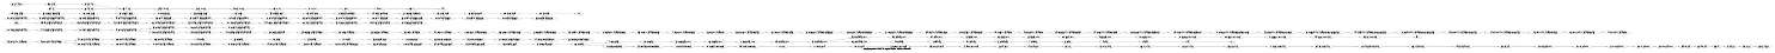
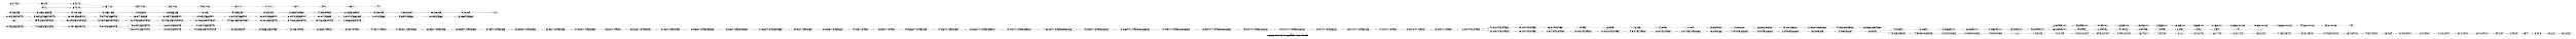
  digraph {
    label="Tree-decomposition of width 4 for register allocator (function _waiter_main)"
    rankdir=LR
    n1 [label="0 | : "]
    n2 [label="1 | 94 : "]
    n3 [label="2 | 93 94 : "]
    n4 [label="3 | 22 93 : "]
    n5 [label="192 | 93 : "]
    n6 [label="4 | 22 92 93 : "]
    n7 [label="5 | 22 91 92 93 : "]
    n8 [label="6 | 22 90 91 93 : "]
    n9 [label="191 | 22 91 93 : "]
    n10 [label="7 | 84 85 90 : 70 71 "]
    n11 [label="103 | 84 85 : 70 71 "]
    n12 [label="8 | 84 85 89 : 70 71 "]
    n13 [label="102 | 85 89 : 70 71 "]
    n14 [label="9 | 85 88 89 : 70 71 "]
    n15 [label="101 | 85 88 : 70 71 "]
    n16 [label="10 | 85 87 88 : 70 71 72 73 "]
    n17 [label="100 | 85 87 : 70 71 72 73 "]
    n18 [label="11 | 85 86 87 : 70 71 72 73 "]
    n19 [label="194 | 86 87 : 70 71 72 73 "]
    n20 [label="195 | 87 : 70 71 72 73 "]
    n21 [label="12 | 22 83 84 93 : 70 71 "]
    n22 [label="189 | 22 84 93 : 70 71 "]
    n23 [label="98 | 22 84 90 93 : 70 71 "]
    n24 [label="13 | 22 82 83 93 : 70 71 "]
    n25 [label="188 | 22 83 93 : 70 71 "]
    n26 [label="14 | 22 81 82 93 : "]
    n27 [label="187 | 22 82 93 : "]
    n28 [label="15 | 22 80 81 93 : 68 69 "]
    n29 [label="186 | 22 81 93 : "]
    n30 [label="173 | 22 25 : 22 23 24 25 "]
    n31 [label="16 | 22 79 80 93 : 66 67 68 69 "]
    n32 [label="185 | 22 80 93 : 68 69 "]
    n33 [label="17 | 22 78 79 93 : 66 67 68 69 "]
    n34 [label="184 | 22 79 93 : 66 67 68 69 "]
    n35 [label="18 | 22 77 78 93 : 48 49 50 51 66 67 "]
    n36 [label="183 | 22 78 93 : 66 67 "]
    n37 [label="19 | 22 76 77 93 : 48 49 50 51 "]
    n38 [label="182 | 22 77 93 : 48 49 50 51 "]
    n39 [label="20 | 22 75 76 77 93 : 48 49 50 51 "]
    n40 [label="21 | 22 74 75 77 93 : 48 49 50 51 "]
    n41 [label="181 | 22 75 77 93 : 48 49 50 51 "]
+   n42 [label="22 | 22 72 73 74 77 : 48 49 50 51 "]
    n43 [label="148 | 22 73 74 77 : 48 49 50 51 "]
    n44 [label="96 | 22 73 74 77 93 : 48 49 50 51 "]
    n45 [label="23 | 22 71 72 74 77 : 48 49 50 51 64 65 "]
    n46 [label="147 | 22 72 74 77 : 48 49 50 51 "]
    n47 [label="24 | 22 70 71 74 77 : 48 49 50 51 60 61 64 65 "]
    n48 [label="146 | 22 71 74 77 : 48 49 50 51 64 65 "]
    n49 [label="25 | 22 69 70 74 77 : 48 49 50 51 60 61 62 63 64 65 "]
    n50 [label="145 | 22 70 74 77 : 48 49 50 51 60 61 64 65 "]
    n51 [label="26 | 22 68 69 74 77 : 48 49 50 51 60 61 62 63 64 65 "]
    n52 [label="144 | 22 69 74 77 : 48 49 50 51 60 61 62 63 64 65 "]
    n53 [label="27 | 22 67 68 74 77 : 48 49 50 51 58 59 60 61 62 63 "]
    n54 [label="143 | 22 68 74 77 : 48 49 50 51 60 61 62 63 "]
    n55 [label="28 | 22 66 67 74 77 : 48 49 50 51 58 59 60 61 "]
    n56 [label="142 | 22 67 74 77 : 48 49 50 51 58 59 60 61 "]
    n57 [label="29 | 22 65 66 74 77 : 48 49 50 51 58 59 "]
    n58 [label="141 | 22 66 74 77 : 48 49 50 51 58 59 "]
    n59 [label="30 | 22 64 65 77 : 48 49 50 51 56 57 "]
    n60 [label="140 | 22 65 77 : 48 49 50 51 "]
    n61 [label="196 | 22 65 74 77 : 48 49 50 51 "]
    n62 [label="31 | 22 63 64 77 : 48 49 50 51 54 55 56 57 "]
    n63 [label="139 | 22 64 77 : 48 49 50 51 56 57 "]
    n64 [label="32 | 22 62 63 77 : 48 49 50 51 54 55 56 57 "]
    n65 [label="138 | 22 63 77 : 48 49 50 51 54 55 56 57 "]
    n66 [label="33 | 22 61 62 77 : 48 49 50 51 54 55 "]
    n67 [label="137 | 22 62 77 : 48 49 50 51 54 55 "]
    n68 [label="34 | 22 60 61 77 : 48 49 50 51 52 53 "]
    n69 [label="136 | 22 61 77 : 48 49 50 51 "]
    n70 [label="35 | 22 59 60 77 : 48 49 50 51 52 53 "]
    n71 [label="135 | 22 60 77 : 48 49 50 51 52 53 "]
    n72 [label="36 | 22 58 59 77 : 48 49 50 51 52 53 "]
    n73 [label="134 | 22 59 77 : 48 49 50 51 52 53 "]
    n74 [label="37 | 22 57 58 77 : 48 49 50 51 52 53 "]
    n75 [label="133 | 22 58 77 : 48 49 50 51 52 53 "]
    n76 [label="38 | 22 56 57 : 48 49 50 51 "]
    n77 [label="132 | 22 57 : 48 49 50 51 "]
    n78 [label="197 | 22 57 77 : 48 49 50 51 "]
    n79 [label="39 | 22 55 56 : 34 35 48 49 50 51 "]
    n80 [label="131 | 22 56 : 48 49 50 51 "]
    n81 [label="40 | 22 54 55 : 34 35 42 43 44 45 48 49 "]
    n82 [label="130 | 22 55 : 34 35 48 49 "]
    n83 [label="41 | 47 53 54 : 34 35 42 43 44 45 "]
    n84 [label="111 | 47 54 : 34 35 42 43 44 45 "]
    n85 [label="94 | 22 47 54 : 34 35 42 43 44 45 "]
    n86 [label="42 | 47 52 53 : 34 35 42 43 44 45 "]
    n87 [label="110 | 47 53 : 34 35 42 43 44 45 "]
    n88 [label="43 | 47 51 52 : 34 35 42 43 44 45 "]
    n89 [label="109 | 47 52 : 34 35 42 43 44 45 "]
    n90 [label="44 | 47 50 51 : 34 35 42 43 44 45 46 47 "]
    n91 [label="108 | 47 51 : 34 35 42 43 44 45 "]
    n92 [label="45 | 47 49 50 : 34 35 42 43 44 45 46 47 "]
    n93 [label="107 | 47 50 : 34 35 42 43 44 45 46 47 "]
    n94 [label="46 | 47 48 49 : 34 35 42 43 44 45 46 47 "]
    n95 [label="106 | 47 49 : 34 35 42 43 44 45 46 47 "]
    n96 [label="47 | 22 46 47 : 34 35 42 43 44 45 "]
    n97 [label="127 | 22 46 : 34 35 42 43 44 45 "]
    n98 [label="48 | 22 45 46 : 34 35 38 39 42 43 44 45 "]
    n99 [label="126 | 22 45 : 34 35 38 39 42 43 "]
    n100 [label="49 | 22 44 45 : 34 35 38 39 42 43 "]
    n101 [label="125 | 22 44 : 34 35 38 39 "]
    n102 [label="50 | 22 43 44 : 34 35 38 39 40 41 "]
    n103 [label="124 | 22 43 : 34 35 38 39 40 41 "]
    n104 [label="51 | 22 42 43 : 34 35 38 39 40 41 "]
    n105 [label="123 | 22 42 : 34 35 38 39 40 41 "]
    n106 [label="52 | 22 41 42 : 34 35 38 39 40 41 "]
    n107 [label="122 | 22 41 : 34 35 38 39 "]
    n108 [label="53 | 22 40 41 : 34 35 36 37 38 39 "]
    n109 [label="121 | 22 40 : 34 35 36 37 "]
    n110 [label="54 | 22 39 40 : 34 35 36 37 "]
    n111 [label="120 | 22 39 : 34 35 36 37 "]
    n112 [label="55 | 22 38 39 : 34 35 36 37 "]
    n113 [label="119 | 22 38 : 34 35 "]
    n114 [label="56 | 22 37 38 : 32 33 34 35 "]
    n115 [label="118 | 22 37 : 32 33 "]
    n116 [label="57 | 22 36 37 : 32 33 "]
    n117 [label="117 | 22 36 : 32 33 "]
    n118 [label="58 | 22 35 36 : 32 33 "]
    n119 [label="116 | 22 35 : "]
    n120 [label="59 | 22 34 35 : 30 31 "]
    n121 [label="115 | 22 34 : 30 31 "]
    n122 [label="60 | 22 33 34 : 28 29 30 31 "]
    n123 [label="114 | 22 33 : 28 29 30 31 "]
    n124 [label="61 | 22 32 33 : 28 29 30 31 "]
    n125 [label="113 | 22 32 : 28 29 "]
    n126 [label="62 | 22 31 32 : 28 29 "]
    n127 [label="200 | 31 32 : 28 29 "]
    n128 [label="201 | 32 : 28 29 "]
    n129 [label="63 | 22 30 93 : "]
    n130 [label="178 | 22 30 : "]
    n131 [label="64 | 22 29 30 : "]
    n132 [label="177 | 22 29 : "]
    n133 [label="65 | 22 28 29 : 26 27 "]
    n134 [label="176 | 22 28 : 26 27 "]
    n135 [label="66 | 22 27 28 : 22 23 26 27 "]
    n136 [label="175 | 22 27 : 22 23 26 27 "]
    n137 [label="67 | 22 26 27 : 22 23 24 25 26 27 "]
    n138 [label="174 | 22 26 : 22 23 24 25 26 27 "]
    n139 [label="68 | 22 25 26 : 22 23 24 25 26 27 "]
    n140 [label="69 | 22 24 25 : 20 21 22 23 24 25 "]
    n141 [label="172 | 22 24 : 20 21 22 23 "]
    n142 [label="70 | 22 23 24 : 20 21 22 23 "]
    n143 [label="204 | 22 24 : 20 21 22 23 "]
    n144 [label="171 | 22 : "]
    n145 [label="71 | 21 22 : 18 19 "]
    n146 [label="170 | 21 : 18 19 "]
    n147 [label="72 | 20 21 : 16 17 18 19 "]
    n148 [label="169 | 20 : 16 17 18 19 "]
    n149 [label="73 | 19 20 : 16 17 18 19 "]
    n150 [label="168 | 19 : 16 17 "]
    n151 [label="74 | 18 19 : 16 17 "]
    n152 [label="167 | 18 : "]
    n153 [label="75 | 17 18 : 14 15 "]
    n154 [label="166 | 17 : 14 15 "]
    n155 [label="76 | 16 17 : 14 15 "]
    n156 [label="165 | 16 : 14 15 "]
    n157 [label="77 | 15 16 : 12 13 14 15 "]
    n158 [label="164 | 15 : 12 13 14 15 "]
    n159 [label="78 | 14 15 : 8 9 12 13 14 15 "]
    n160 [label="163 | 14 : 8 9 12 13 "]
    n161 [label="79 | 13 14 : 8 9 12 13 "]
    n162 [label="162 | 13 : 8 9 "]
    n163 [label="80 | 12 13 : 8 9 10 11 "]
    n164 [label="161 | 12 : 8 9 10 11 "]
    n165 [label="81 | 11 12 : 8 9 10 11 "]
    n166 [label="160 | 11 : 8 9 10 11 "]
    n167 [label="82 | 10 11 : 8 9 10 11 "]
    n168 [label="159 | 10 : 8 9 "]
    n169 [label="83 | 9 10 : 8 9 "]
    n170 [label="158 | 9 : "]
    n171 [label="84 | 8 9 : 6 7 "]
    n172 [label="157 | 8 : 6 7 "]
    n173 [label="85 | 7 8 : 4 5 6 7 "]
    n174 [label="86 | 6 7 : 4 5 6 7 "]
    n175 [label="155 | 6 : 4 5 "]
    n176 [label="87 | 5 6 : 4 5 "]
    n177 [label="153 | 4 : 2 3 "]
    n178 [label="154 | 5 : "]
    n179 [label="88 | 4 5 : 2 3 "]
    n180 [label="89 | 3 4 : 0 1 2 3 "]
    n181 [label="152 | 3 : 0 1 2 3 "]
    n182 [label="90 | 2 3 : 0 1 2 3 "]
    n183 [label="151 | 2 : 0 1 "]
    n184 [label="91 | 1 2 : 0 1 "]
    n185 [label="150 | 1 : "]
    n186 [label="92 | 0 1 : "]
    n187 [label="205 | 1 : "]
    n188 [label="149 | : "]
    n189 [label="93 | 22 84 90 93 : 70 71 "]
    n190 [label="193 | 84 90 93 : 70 71 "]
    n191 [label="104 | 84 90 : 70 71 "]
    n192 [label="95 | 22 47 54 : 34 35 42 43 44 45 "]
    n193 [label="208 | 22 47 54 : 34 35 42 43 44 45 "]
    n194 [label="128 | 22 47 : 34 35 42 43 44 45 "]
    n195 [label="129 | 22 54 : 34 35 42 43 44 45 "]
    n196 [label="97 | 22 73 74 77 93 : 48 49 50 51 "]
    n197 [label="207 | 22 73 74 77 93 : 48 49 50 51 "]
    n198 [label="202 | 22 74 77 93 : 48 49 50 51 "]
    n199 [label="180 | 22 74 77 93 : 48 49 50 51 "]
    n200 [label="203 | 22 77 93 : 48 49 50 51 "]
    n201 [label="206 | 22 84 90 93 : 70 71 "]
    n202 [label="190 | 22 90 93 : "]
    n203 [label="99 | : "]
    n204 [label="105 | : "]
    n205 [label="199 | 49 : 34 35 42 43 44 45 46 47 "]
    n206 [label="198 | 48 49 : 34 35 42 43 44 45 46 47 "]
    n207 [label="112 | : "]
    n208 [label="179 | 22 93 : "]
    n2 -> n1
    n3 -> n2
    n4 -> n5
    n5 -> n3
    n6 -> n4
    n7 -> n6
    n8 -> n9
    n9 -> n7
    n10 -> n11
    n11 -> n12
    n12 -> n13
    n13 -> n14
    n14 -> n15
    n15 -> n16
    n16 -> n17
    n17 -> n18
    n18 -> n19
    n19 -> n20
    n20 -> n203
    n21 -> n22
    n22 -> n23
    n23 -> n189
    n23 -> n201
    n24 -> n25
    n25 -> n21
    n26 -> n27
    n27 -> n24
    n28 -> n29
    n29 -> n26
    n29 -> n30
    n30 -> n140
    n31 -> n32
    n32 -> n28
    n33 -> n34
    n34 -> n31
    n35 -> n36
    n36 -> n33
    n37 -> n38
    n38 -> n35
    n39 -> n37
    n40 -> n41
    n41 -> n39
+   n42 -> n43
    n43 -> n44
    n44 -> n196
    n44 -> n197
    n45 -> n46
+   n46 -> n42
    n47 -> n48
    n48 -> n45
    n49 -> n50
    n50 -> n47
    n51 -> n52
    n52 -> n49
    n53 -> n54
    n54 -> n51
    n55 -> n56
    n56 -> n53
    n57 -> n58
    n58 -> n55
    n59 -> n60
    n60 -> n61
    n61 -> n57
    n62 -> n63
    n63 -> n59
    n64 -> n65
    n65 -> n62
    n66 -> n67
    n67 -> n64
    n68 -> n69
    n69 -> n66
    n70 -> n71
    n71 -> n68
    n72 -> n73
    n73 -> n70
    n74 -> n75
    n75 -> n72
    n76 -> n77
    n77 -> n78
    n78 -> n74
    n79 -> n80
    n80 -> n76
    n81 -> n82
    n82 -> n79
    n83 -> n84
    n84 -> n85
    n85 -> n192
    n85 -> n193
    n87 -> n83
    n88 -> n89
    n89 -> n86
    n90 -> n91
    n91 -> n88
    n92 -> n93
    n93 -> n90
    n94 -> n95
    n95 -> n92
    n97 -> n98
    n98 -> n99
    n99 -> n100
    n100 -> n101
    n101 -> n102
    n102 -> n103
    n103 -> n104
    n104 -> n105
    n105 -> n106
    n106 -> n107
    n107 -> n108
    n108 -> n109
    n109 -> n110
    n110 -> n111
    n111 -> n112
    n113 -> n114
    n114 -> n115
    n115 -> n116
    n116 -> n117
    n117 -> n118
    n118 -> n119
    n119 -> n120
    n120 -> n121
    n121 -> n122
    n122 -> n123
    n123 -> n124
    n124 -> n125
    n125 -> n126
    n126 -> n127
    n127 -> n128
    n128 -> n207
    n129 -> n130
    n130 -> n131
    n131 -> n132
    n132 -> n133
    n133 -> n134
    n134 -> n135
    n135 -> n136
    n136 -> n137
    n137 -> n138
    n138 -> n139
    n140 -> n141
    n141 -> n142
    n142 -> n143
    n143 -> n144
    n144 -> n145
    n145 -> n146
    n146 -> n147
    n147 -> n148
    n148 -> n149
    n149 -> n150
    n150 -> n151
    n151 -> n152
    n152 -> n153
    n153 -> n154
    n154 -> n155
    n155 -> n156
    n156 -> n157
    n157 -> n158
    n158 -> n159
    n159 -> n160
    n160 -> n161
    n161 -> n162
    n162 -> n163
    n163 -> n164
    n164 -> n165
    n165 -> n166
    n166 -> n167
    n167 -> n168
    n168 -> n169
    n169 -> n170
    n170 -> n171
    n171 -> n172
    n172 -> n173
    n174 -> n175
    n175 -> n176
    n176 -> n177
    n177 -> n180
    n178 -> n179
    n179 -> n177
    n180 -> n181
    n181 -> n182
    n182 -> n183
    n183 -> n184
    n184 -> n185
    n185 -> n186
    n186 -> n187
    n187 -> n188
    n189 -> n190
    n190 -> n191
    n191 -> n10
    n192 -> n194
    n193 -> n195
    n194 -> n96
    n195 -> n81
    n196 -> n198
    n197 -> n199
    n198 -> n200
    n199 -> n40
    n200 -> n208
    n201 -> n202
    n202 -> n8
    n204 -> n205
    n205 -> n206
    n206 -> n94
    n208 -> n129
  }
